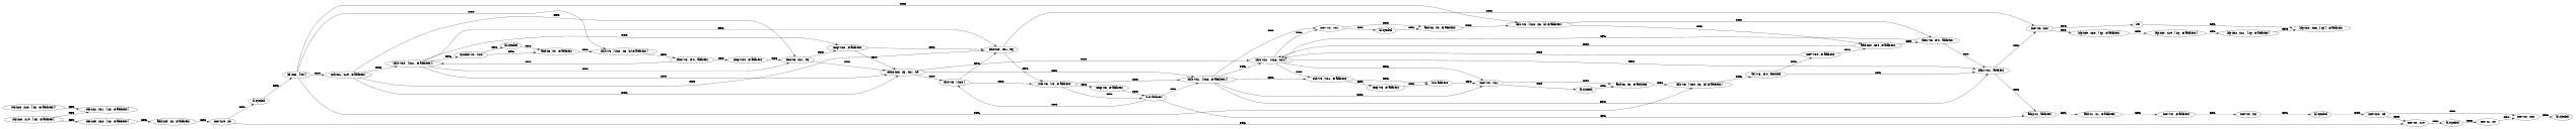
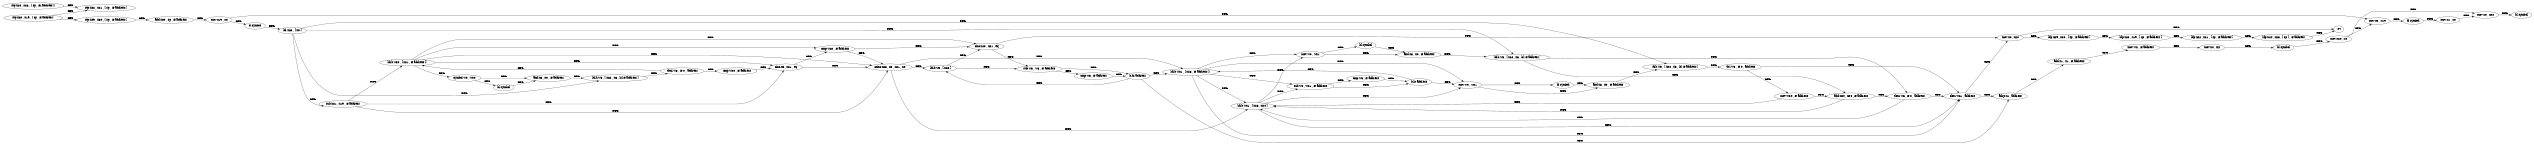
  digraph {
    rankdir=LR
    n1 [label="stp x24 , x23 , [ sp , #- address ]!"]
    n2 [label="stp x22 , x21 , [ sp , # address ]"]
    n3 [label="stp x20 , x19 , [ sp , # address ]"]
    n4 [label="stp x29 , x30 , [ sp , # address ]"]
    n5 [label="add x29 , sp , # address"]
    n6 [label="mov x19 , x0"]
    n7 [label="bl symbol"]
    n8 [label="mov x0 , x19"]
    n9 [label="ldr x22 , [ x0 ]"]
    n10 [label="sub x21 , x19 , # address"]
    n11 [label="ldrb w20 , [ x21 , # address ]!"]
    n12 [label="cinc x8 , x21 , eq"]
    n13 [label="csinc x23 , x8 , x21 , ne"]
    n14 [label="cinc x20 , x21 , eq"]
    n15 [label="bl symbol"]
    n16 [label="ldrh w8 , [ x22 , x8 , lsl # address ]"]
    n17 [label="ldrh w8 , [ x22 , x8 , lsl # address ]"]
    n18 [label="ldrh w8 , [ x22 , x8 , lsl # address ]"]
    n19 [label="tbnz w8 , # 0 , address"]
    n20 [label="tbz w8 , # 0 , address"]
    n21 [label="add x24 , x24 , # address"]
    n22 [label="tbnz w8 , # 0 , address"]
    n23 [label="symbol w0 , w20"]
    n24 [label="cmp w20 , # address"]
    n25 [label="ldrb w8 , [ x23 ]"]
    n26 [label="ldrb w21 , [ x23 , # address ]!"]
    n27 [label="ldrb w21 , [ x23 , x24 ]"]
    n28 [label="sub w8 , w8 , # address"]
    n29 [label="mov x0 , x20"]
    n30 [label="bl symbol"]
    n31 [label="and x8 , x0 , # address"]
    n32 [label="cmp w20 , # address"]
    n33 [label="sub w8 , w21 , # address"]
    n34 [label="mov w0 , w21"]
    n35 [label="cbnz w21 , address"]
    n36 [label="mov w0 , w21"]
    n37 [label="cmp w8 , # address"]
    n38 [label="b.hi address"]
    n39 [label="ldp x29 , x30 , [ sp , # address ]"]
    n40 [label=ret]
    n41 [label="adrp x1 , address"]
    n42 [label="add x1 , x1 , # address"]
    n43 [label="mov w2 , # address"]
    n44 [label="cmp w8 , # address"]
    n45 [label="b.lo address"]
    n46 [label="bl symbol"]
    n47 [label="and x8 , x0 , # address"]
    n48 [label="bl symbol"]
    n49 [label="and x8 , x0 , # address"]
    n50 [label="mov x0 , xzr"]
    n51 [label="bl symbol"]
    n52 [label="mov x20 , x0"]
    n53 [label="mov x0 , x20"]
    n54 [label="bl symbol"]
    n55 [label="mov x1 , x0"]
    n56 [label="mov w24 , # address"]
    n57 [label="ldp x20 , x19 , [ sp , # address ]"]
    n58 [label="ldp x22 , x21 , [ sp , # address ]"]
    n59 [label="ldp x24 , x23 , [ sp ] , # address"]
    n1 -> n2 [label=CFG]
    n3 -> n2 [label=CFG]
    n3 -> n4 [label=CFG]
    n4 -> n5 [label=CFG]
    n5 -> n6 [label=CFG]
    n6 -> n7 [label=CFG]
    n6 -> n8 [label=DFG]
    n7 -> n9 [label=DFG]
    n8 -> n15 [label=DFG]
    n9 -> n10 [label=CFG]
    n9 -> n16 [label=DFG]
    n9 -> n17 [label=DFG]
    n9 -> n18 [label=DFG]
    n10 -> n11 [label=DFG]
    n10 -> n12 [label=DFG]
    n10 -> n13 [label=DFG]
-   n10 -> n14 [label=DFG]
    n11 -> n12 [label=DFG]
    n11 -> n13 [label=DFG]
    n11 -> n14 [label=DFG]
    n11 -> n23 [label=DFG]
    n11 -> n24 [label=DFG]
    n12 -> n13 [label=DFG]
    n12 -> n24 [label=CFG]
    n13 -> n25 [label=DFG]
    n13 -> n26 [label=DFG]
    n13 -> n27 [label=DFG]
    n14 -> n28 [label=CFG]
    n14 -> n29 [label=DFG]
    n15 -> n55 [label=DFG]
    n16 -> n19 [label=DFG]
    n17 -> n20 [label=DFG]
    n18 -> n21 [label=CFG]
    n18 -> n22 [label=DFG]
    n19 -> n11 [label=CFG]
    n19 -> n32 [label=CFG]
    n20 -> n35 [label=CFG]
    n20 -> n56 [label=CFG]
    n21 -> n22 [label=CFG]
    n21 -> n27 [label=DFG]
    n22 -> n27 [label=CFG]
    n22 -> n35 [label=CFG]
    n23 -> n30 [label=CFG]
    n23 -> n31 [label=DFG]
    n24 -> n13 [label=CFG]
    n24 -> n14 [label=DFG]
    n25 -> n14 [label=CFG]
    n25 -> n28 [label=DFG]
    n26 -> n27 [label=DFG]
    n26 -> n33 [label=DFG]
    n26 -> n34 [label=DFG]
    n26 -> n35 [label=DFG]
    n26 -> n36 [label=DFG]
    n27 -> n33 [label=DFG]
    n27 -> n34 [label=DFG]
    n27 -> n35 [label=DFG]
    n27 -> n36 [label=DFG]
    n28 -> n37 [label=CFG]
    n28 -> n38 [label=DFG]
    n29 -> n39 [label=CFG]
    n29 -> n40 [label=DFG]
    n30 -> n31 [label=CFG]
    n31 -> n16 [label=DFG]
    n32 -> n12 [label=CFG]
    n33 -> n44 [label=CFG]
    n33 -> n45 [label=DFG]
    n34 -> n46 [label=CFG]
    n34 -> n47 [label=DFG]
    n35 -> n29 [label=CFG]
    n35 -> n41 [label=CFG]
    n36 -> n48 [label=CFG]
    n36 -> n49 [label=DFG]
    n37 -> n38 [label=CFG]
    n38 -> n25 [label=DFG]
    n38 -> n26 [label=CFG]
    n38 -> n41 [label=CFG]
    n39 -> n57 [label=CFG]
    n41 -> n42 [label=CFG]
    n42 -> n43 [label=CFG]
    n43 -> n50 [label=CFG]
    n44 -> n45 [label=CFG]
-   n28 -> n26 [label=CFG]
+   n45 -> n26 [label=CFG]
    n45 -> n34 [label=CFG]
    n46 -> n47 [label=CFG]
    n47 -> n17 [label=DFG]
    n48 -> n49 [label=CFG]
    n49 -> n18 [label=DFG]
    n50 -> n51 [label=CFG]
    n51 -> n52 [label=DFG]
    n52 -> n8 [label=CFG]
    n52 -> n53 [label=DFG]
    n53 -> n54 [label=DFG]
    n55 -> n53 [label=CFG]
    n56 -> n21 [label=DFG]
    n56 -> n27 [label=DFG]
    n57 -> n58 [label=CFG]
    n58 -> n59 [label=CFG]
-   n40 -> n59 [label=CFG]
+   n59 -> n40 [label=CFG]
  }
